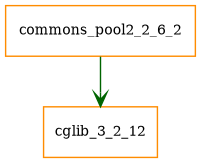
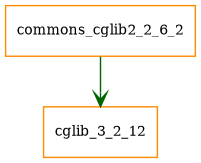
  digraph {
    node [fontsize=10.0 shape=box color=darkorange]
-   commons_pool2_2_6_2
+   commons_pool2_2_6_2 [label=commons_cglib2_2_6_2]
    cglib_3_2_12
    commons_pool2_2_6_2 -> cglib_3_2_12 [color=darkgreen arrowhead=vee]
  }
